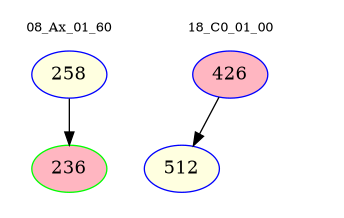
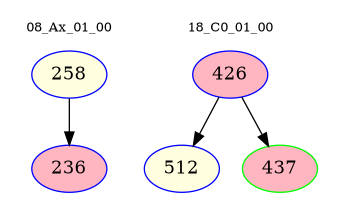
  digraph {
    node [color=blue fillcolor=lightpink style=filled]
    edge [color=black]
    n1 [fillcolor=lightyellow label=258]
-   n2 [color=green label=236]
+   n2 [label=236]
    n3 [label=426]
    n4 [fillcolor=lightyellow label=512]
+   n5 [color=green label=437]
    subgraph cluster_1 {
      color=white
      fontsize=10
-     label="08_Ax_01_60"
+     label="08_Ax_01_00"
      n1
      n2
    }
    subgraph cluster_2 {
      color=white
      fontsize=10
      label="18_C0_01_00"
      n3
      n4
+     n5
    }
    n1 -> n2
    n3 -> n4
+   n3 -> n5
  }
